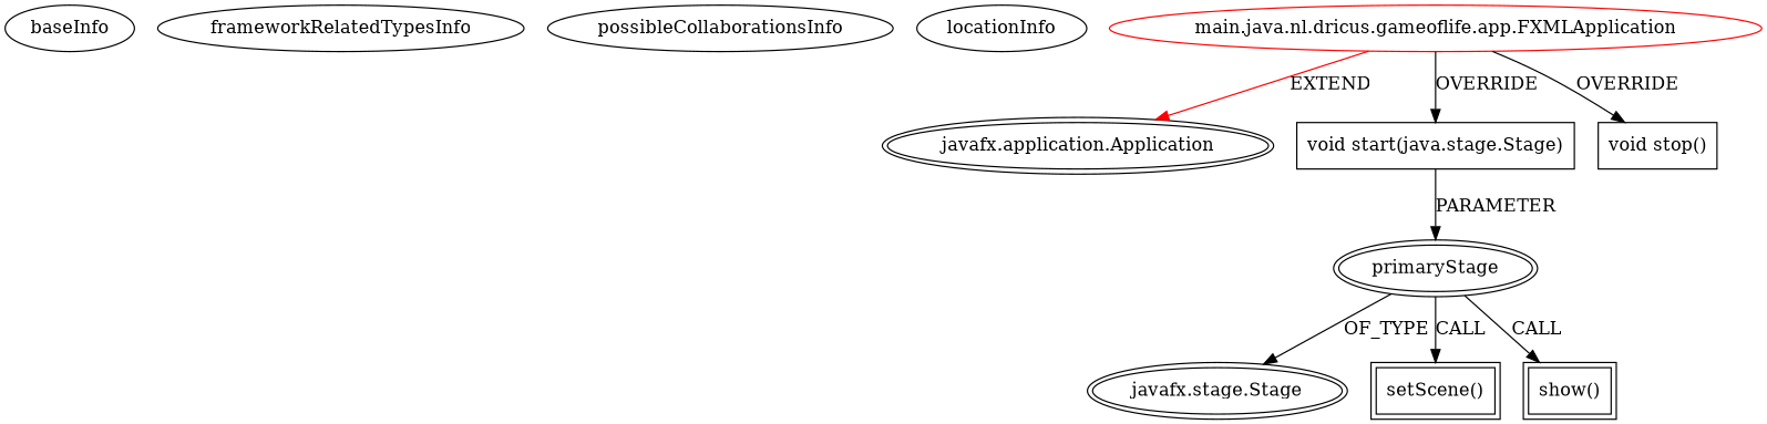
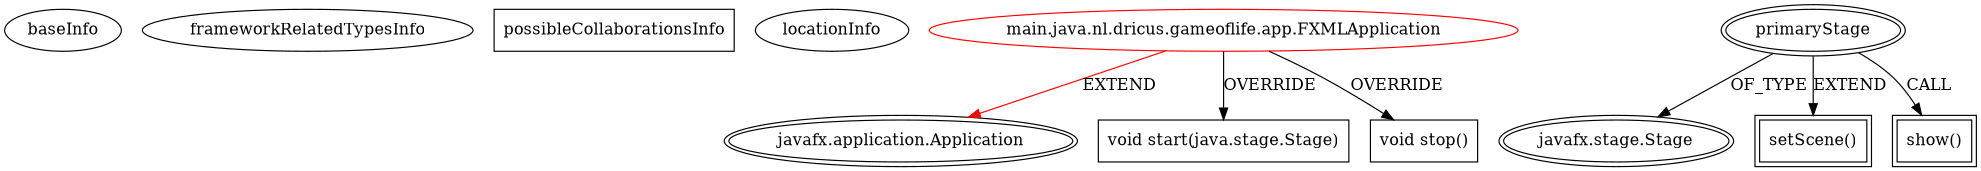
  digraph {
    node [isFrameworkType=true]
    baseInfo [category=extension_graph graphId=386 isAnonymous=false possibleRelation=false isFrameworkType=""]
    frameworkRelatedTypesInfo [0="javafx.application.Application" isFrameworkType=""]
-   possibleCollaborationsInfo [isFrameworkType=""]
+   possibleCollaborationsInfo [shape=box isFrameworkType=""]
    locationInfo [contextSignature=FXMLApplication filePath="/Dricus-game-of-life/game-of-life-master/src/main/java/nl/dricus/gameoflife/app/FXMLApplication.java" graphId=386 projectName="Dricus-game-of-life" isFrameworkType=""]
    n5 [color=red isFrameworkType=false label="main.java.nl.dricus.gameoflife.app.FXMLApplication" vertexType=ROOT_CLIENT_CLASS_DECLARATION]
    n6 [label="javafx.application.Application" peripheries=2 vertexType=FRAMEWORK_CLASS_TYPE]
    n7 [isFrameworkType=false label="void start(java.stage.Stage)" shape=box vertexType=OVERRIDING_METHOD_DECLARATION]
    n8 [isFrameworkType=false label="void stop()" shape=box vertexType=OVERRIDING_METHOD_DECLARATION]
    n9 [label=primaryStage peripheries=2 vertexType=PARAMETER_DECLARATION]
    n10 [label="javafx.stage.Stage" peripheries=2 vertexType=FRAMEWORK_CLASS_TYPE]
    n11 [label="setScene()" peripheries=2 shape=box vertexType=INSIDE_CALL]
    n12 [label="show()" peripheries=2 shape=box vertexType=INSIDE_CALL]
    n5 -> n6 [color=red label=EXTEND]
    n5 -> n7 [label=OVERRIDE]
    n5 -> n8 [label=OVERRIDE]
-   n7 -> n9 [label=PARAMETER]
    n9 -> n10 [label=OF_TYPE]
-   n9 -> n11 [label=CALL]
+   n9 -> n11 [label=EXTEND]
    n9 -> n12 [label=CALL]
  }
